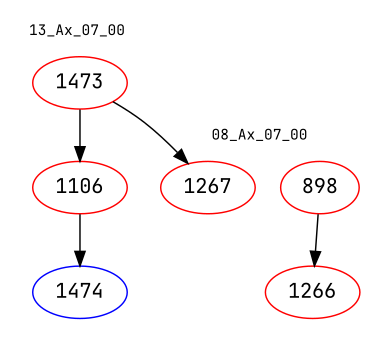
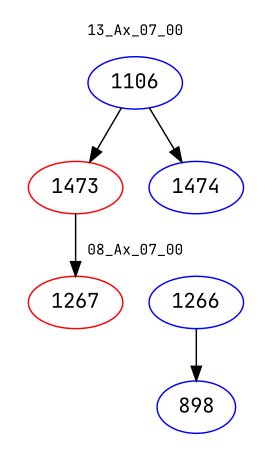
  digraph {
    fontname="JetBrains Mono"
    node [color=blue fontname="JetBrains Mono"]
    edge [color=black fontname="JetBrains Mono"]
-   n1 [color=red label=898]
-   n2 [color=red label=1266]
+   n1 [label=898]
+   n2 [label=1266]
    n3 [color=red label=1267]
-   n4 [color=red label=1106]
+   n4 [label=1106]
    n5 [color=red label=1473]
    n6 [label=1474]
    subgraph cluster_1 {
      color=white
      fontsize=10
      label="08_Ax_07_00"
      n1
      n2
      n3
    }
    subgraph cluster_2 {
      color=white
      fontsize=10
      label="13_Ax_07_00"
      n4
      n5
      n6
    }
-   n1 -> n2
-   n5 -> n4
+   n2 -> n1
+   n4 -> n5
    n4 -> n6
    n5 -> n3
  }
